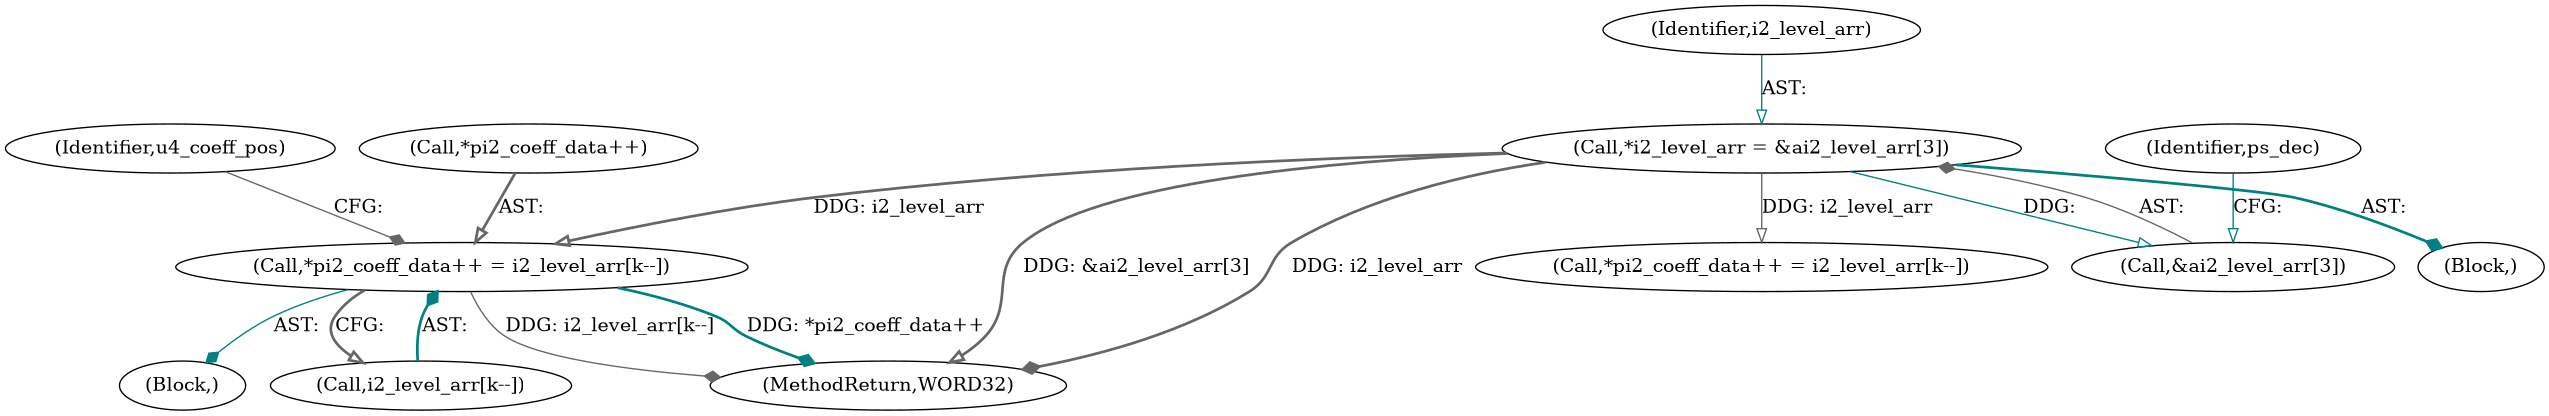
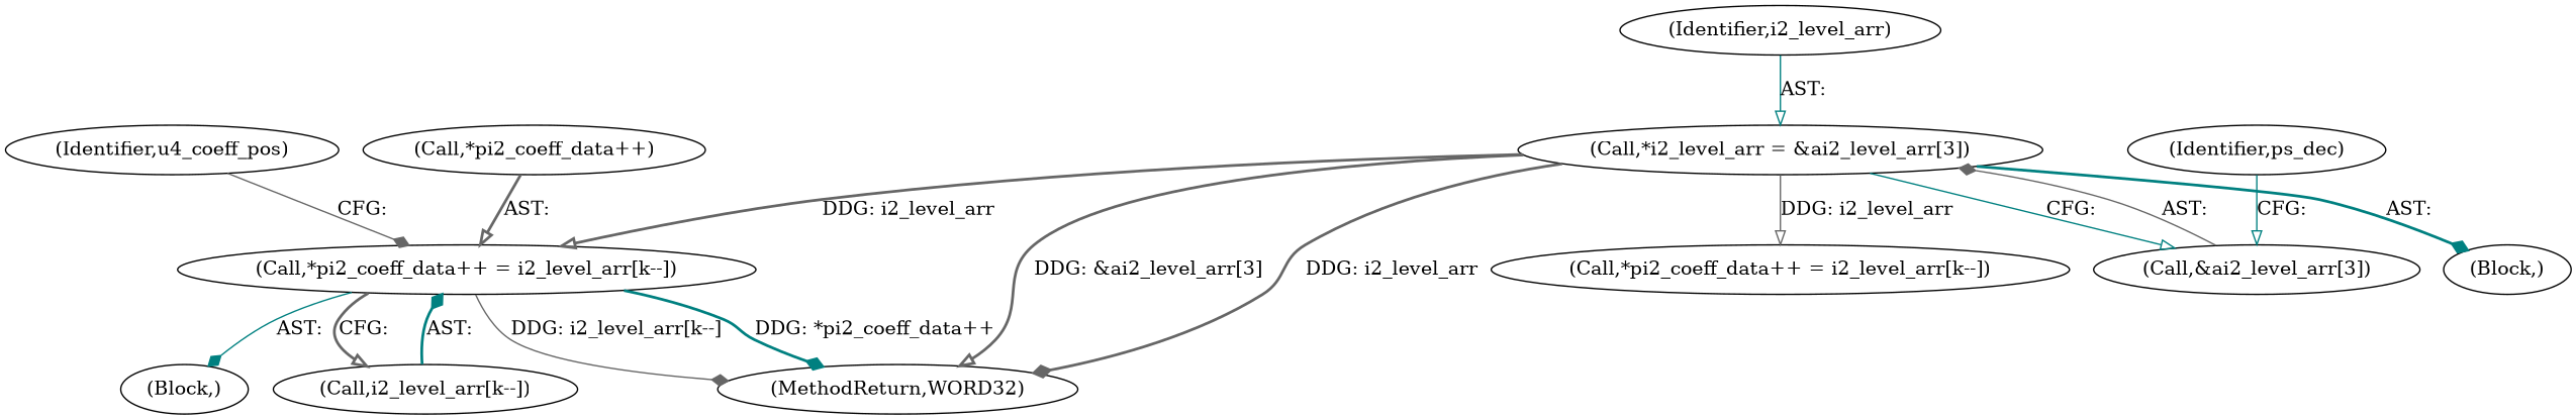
  digraph {
    edge [arrowhead=diamond color=gray40 style=solid]
    n1 [label="(Call,*pi2_coeff_data++ = i2_level_arr[k--])"]
    n2 [label="(Block,)"]
    n3 [label="(Call,i2_level_arr[k--])"]
    n4 [label="(MethodReturn,WORD32)"]
    n5 [label="(Call,*i2_level_arr = &ai2_level_arr[3])"]
    n6 [label="(Call,*pi2_coeff_data++ = i2_level_arr[k--])"]
    n7 [label="(Call,&ai2_level_arr[3])"]
    n8 [label="(Block,)"]
    n9 [label="(Identifier,u4_coeff_pos)"]
    n10 [label="(Identifier,ps_dec)"]
    n11 [label="(Call,*pi2_coeff_data++)"]
    n12 [label="(Identifier,i2_level_arr)"]
    n1 -> n2 [color=teal label="AST: "]
    n1 -> n3 [arrowhead=onormal label="CFG: " style=bold]
    n1 -> n4 [label="DDG: i2_level_arr[k--]"]
    n1 -> n4 [color=teal label="DDG: *pi2_coeff_data++" style=bold]
    n3 -> n1 [color=teal label="AST: " style=bold]
    n5 -> n1 [arrowhead=onormal label="DDG: i2_level_arr" style=bold]
    n5 -> n4 [arrowhead=onormal label="DDG: &ai2_level_arr[3]" style=bold]
    n5 -> n4 [label="DDG: i2_level_arr" style=bold]
    n5 -> n6 [arrowhead=onormal label="DDG: i2_level_arr"]
-   n5 -> n7 [arrowhead=onormal color=teal label="DDG: "]
+   n5 -> n7 [arrowhead=onormal color=teal label="CFG: "]
    n5 -> n8 [color=teal label="AST: " style=bold]
    n7 -> n5 [label="AST: "]
    n9 -> n1 [label="CFG: "]
    n10 -> n7 [arrowhead=onormal color=teal label="CFG: "]
    n11 -> n1 [arrowhead=onormal label="AST: " style=bold]
    n12 -> n5 [arrowhead=onormal color=teal label="AST: "]
  }
